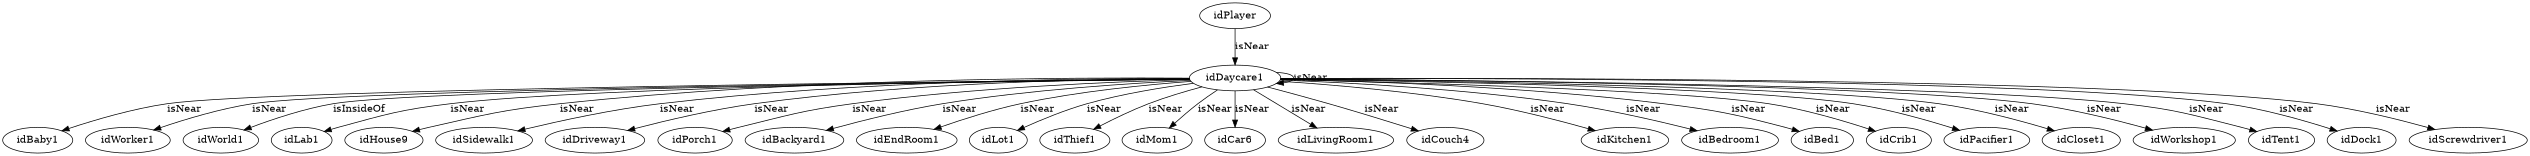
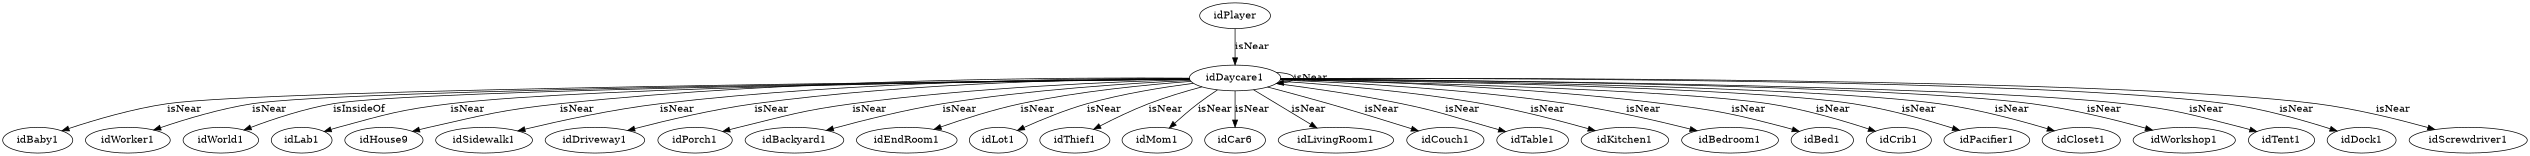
  digraph {
    node [node_type=entity_node]
    edge [edge_type=relationship]
    idDaycare1
    idBaby1
    idWorker1
    idWorld1
    idLab1
    n6 [label=idHouse9]
    idSidewalk1
    idDriveway1
    idPorch1
    idBackyard1
    idEndRoom1
    idLot1
    idThief1
    idMom1
    n15 [label=idCar6]
    idLivingRoom1
-   idCouch1 [label=idCouch4]
+   idCouch1
+   idTable1
    idKitchen1
    idBedroom1
    idBed1
    idCrib1
    idPacifier1
    idCloset1
    idWorkshop1
    idTent1
    idDock1
    idScrewdriver1
    idPlayer
    idDaycare1 -> idDaycare1 [label=isNear]
    idDaycare1 -> idBaby1 [label=isNear]
    idDaycare1 -> idWorker1 [label=isNear]
    idDaycare1 -> idWorld1 [label=isInsideOf]
    idDaycare1 -> idLab1 [label=isNear]
    idDaycare1 -> n6 [label=isNear]
    idDaycare1 -> idSidewalk1 [label=isNear]
    idDaycare1 -> idDriveway1 [label=isNear]
    idDaycare1 -> idPorch1 [label=isNear]
    idDaycare1 -> idBackyard1 [label=isNear]
    idDaycare1 -> idEndRoom1 [label=isNear]
    idDaycare1 -> idLot1 [label=isNear]
    idDaycare1 -> idThief1 [label=isNear]
    idDaycare1 -> idMom1 [label=isNear]
    idDaycare1 -> n15 [label=isNear]
    idDaycare1 -> idLivingRoom1 [label=isNear]
    idDaycare1 -> idCouch1 [label=isNear]
+   idDaycare1 -> idTable1 [label=isNear]
    idDaycare1 -> idKitchen1 [label=isNear]
    idDaycare1 -> idBedroom1 [label=isNear]
    idDaycare1 -> idBed1 [label=isNear]
    idDaycare1 -> idCrib1 [label=isNear]
    idDaycare1 -> idPacifier1 [label=isNear]
    idDaycare1 -> idCloset1 [label=isNear]
    idDaycare1 -> idWorkshop1 [label=isNear]
    idDaycare1 -> idTent1 [label=isNear]
    idDaycare1 -> idDock1 [label=isNear]
    idDaycare1 -> idScrewdriver1 [label=isNear]
    idPlayer -> idDaycare1 [label=isNear]
  }
